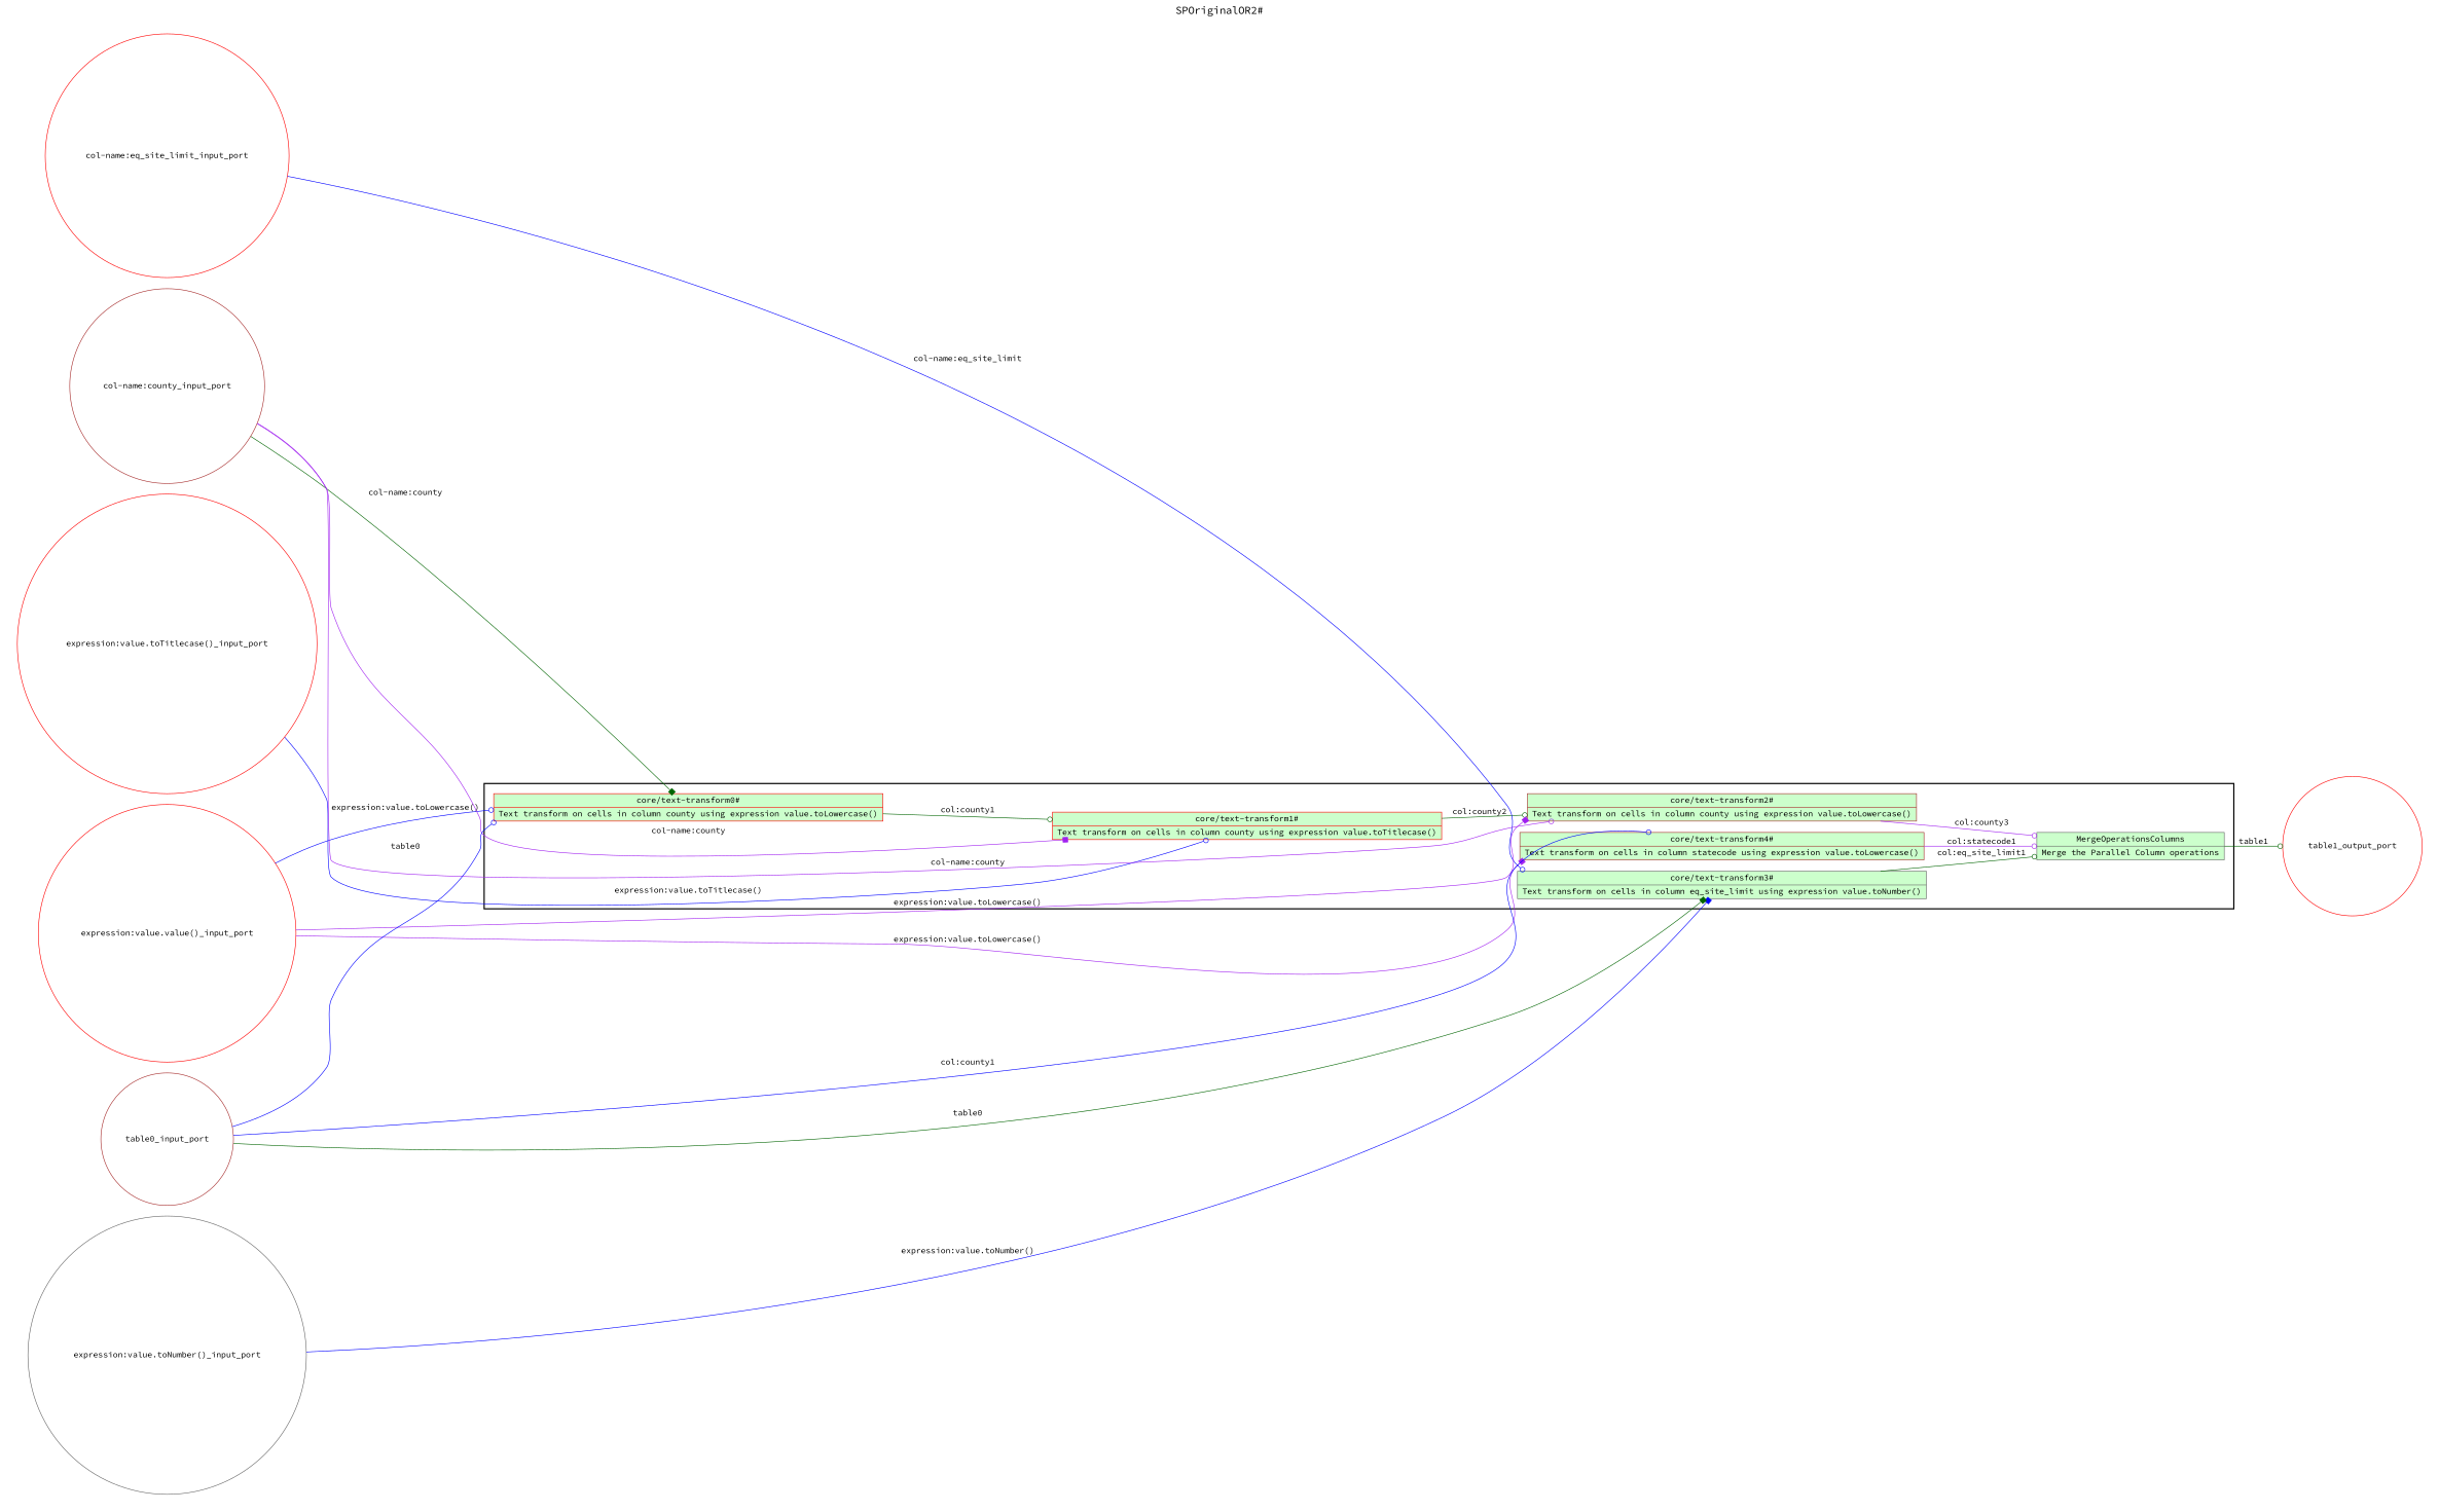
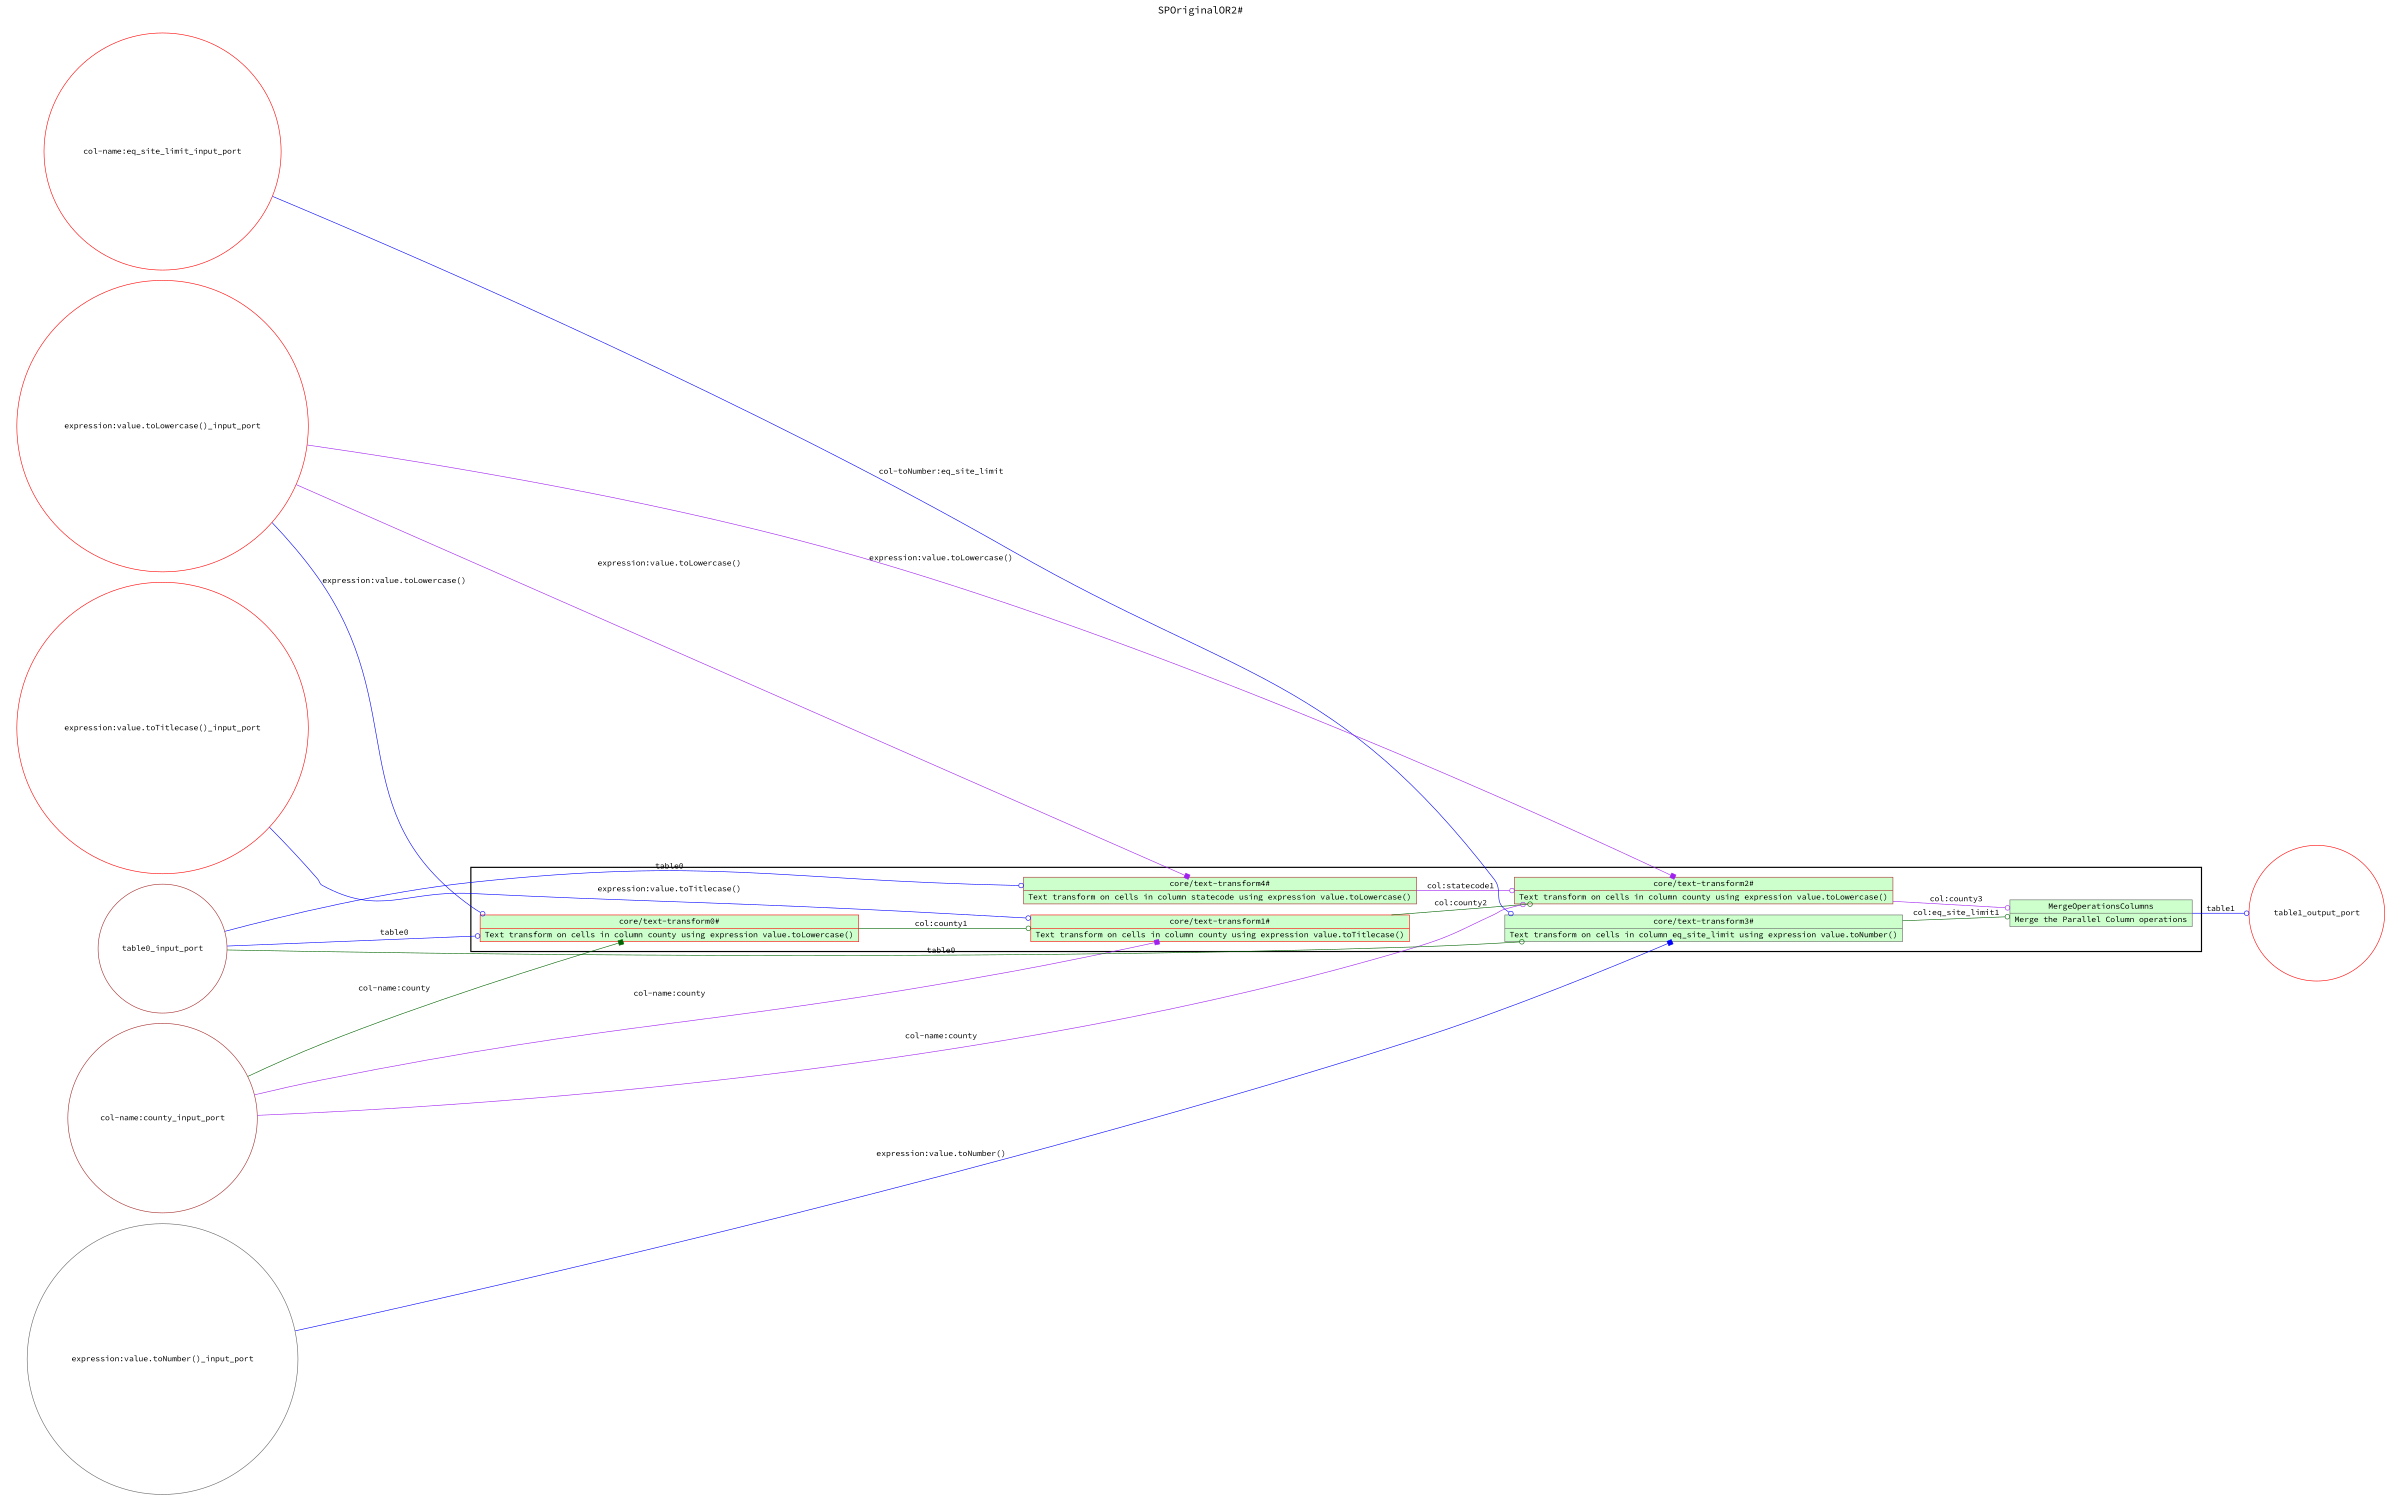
  digraph {
    fontname="Source Code Pro"
    fontsize=18
    label="SPOriginalOR2#"
    labelloc=t
    rankdir=LR
    node [color=red fillcolor="#FFFFFF" fontname="Source Code Pro" peripheries=1 shape=circle style=filled]
    edge [arrowhead=odot color=blue fontname="Source Code Pro"]
    n1 [fillcolor="#CCFFCC" label="{{<f0> core/text-transform0# |<f1> Text transform on cells in column county using expression value.toLowercase()}}" rankdir=LR shape=record]
    n2 [fillcolor="#CCFFCC" label="{{<f0> core/text-transform1# |<f1> Text transform on cells in column county using expression value.toTitlecase()}}" rankdir=LR shape=record]
    n3 [color=brown fillcolor="#CCFFCC" label="{{<f0> core/text-transform2# |<f1> Text transform on cells in column county using expression value.toLowercase()}}" rankdir=LR shape=record]
    n4 [color=gray40 fillcolor="#CCFFCC" label="{{<f0> MergeOperationsColumns |<f1> Merge the Parallel Column operations}}" rankdir=LR shape=record]
    n5 [color=gray40 fillcolor="#CCFFCC" label="{{<f0> core/text-transform3# |<f1> Text transform on cells in column eq_site_limit using expression value.toNumber()}}" rankdir=LR shape=record]
    n6 [color=brown fillcolor="#CCFFCC" label="{{<f0> core/text-transform4# |<f1> Text transform on cells in column statecode using expression value.toLowercase()}}" rankdir=LR shape=record]
    "col-name:eq_site_limit_input_port" [width=0.2]
    "expression:value.toTitlecase()_input_port" [width=0.2]
-   "expression:value.toLowercase()_input_port" [width=0.2 label="expression:value.value()_input_port"]
+   "expression:value.toLowercase()_input_port" [width=0.2]
    "expression:value.toNumber()_input_port" [color=gray40 width=0.2]
    "col-name:county_input_port" [color=brown width=0.2]
    table0_input_port [color=brown width=0.2]
    table1_output_port [width=0.2]
    subgraph cluster_1 {
      color=black
      label=""
      penwidth=2
      subgraph cluster_2 {
        color=black
        label=""
        penwidth=0
        n1
        n2
        n3
        n4
        n5
        n6
      }
    }
    subgraph cluster_3 {
      label=""
      penwidth=0
      subgraph cluster_4 {
        label=""
        penwidth=0
        "col-name:eq_site_limit_input_port"
        "expression:value.toTitlecase()_input_port"
        "expression:value.toLowercase()_input_port"
        "expression:value.toNumber()_input_port"
        "col-name:county_input_port"
        table0_input_port
      }
    }
    subgraph cluster_5 {
      label=""
      penwidth=0
      subgraph cluster_6 {
        label=""
        penwidth=0
        table1_output_port
      }
    }
    n1 -> n2 [color=darkgreen label="col:county1"]
    n2 -> n3 [color=darkgreen label="col:county2"]
    n3 -> n4 [color=purple label="col:county3"]
-   n4 -> table1_output_port [color=darkgreen label=table1]
+   n4 -> table1_output_port [label=table1]
    n5 -> n4 [color=darkgreen label="col:eq_site_limit1"]
-   n6 -> n4 [color=purple label="col:statecode1"]
-   "col-name:eq_site_limit_input_port" -> n5 [label="col-name:eq_site_limit"]
+   n6 -> n3 [color=purple label="col:statecode1"]
+   "col-name:eq_site_limit_input_port" -> n5 [label="col-toNumber:eq_site_limit"]
    "expression:value.toTitlecase()_input_port" -> n2 [label="expression:value.toTitlecase()"]
    "expression:value.toLowercase()_input_port" -> n1 [label="expression:value.toLowercase()"]
    "expression:value.toLowercase()_input_port" -> n3 [arrowhead=box color=purple label="expression:value.toLowercase()"]
    "expression:value.toLowercase()_input_port" -> n6 [arrowhead=box color=purple label="expression:value.toLowercase()"]
    "expression:value.toNumber()_input_port" -> n5 [arrowhead=box label="expression:value.toNumber()"]
    "col-name:county_input_port" -> n1 [arrowhead=box color=darkgreen label="col-name:county"]
    "col-name:county_input_port" -> n2 [arrowhead=box color=purple label="col-name:county"]
    "col-name:county_input_port" -> n3 [color=purple label="col-name:county"]
    table0_input_port -> n1 [label=table0]
-   table0_input_port -> n5 [arrowhead=box color=darkgreen label=table0]
-   table0_input_port -> n6 [label="col:county1"]
+   table0_input_port -> n5 [color=darkgreen label=table0]
+   table0_input_port -> n6 [label=table0]
  }
